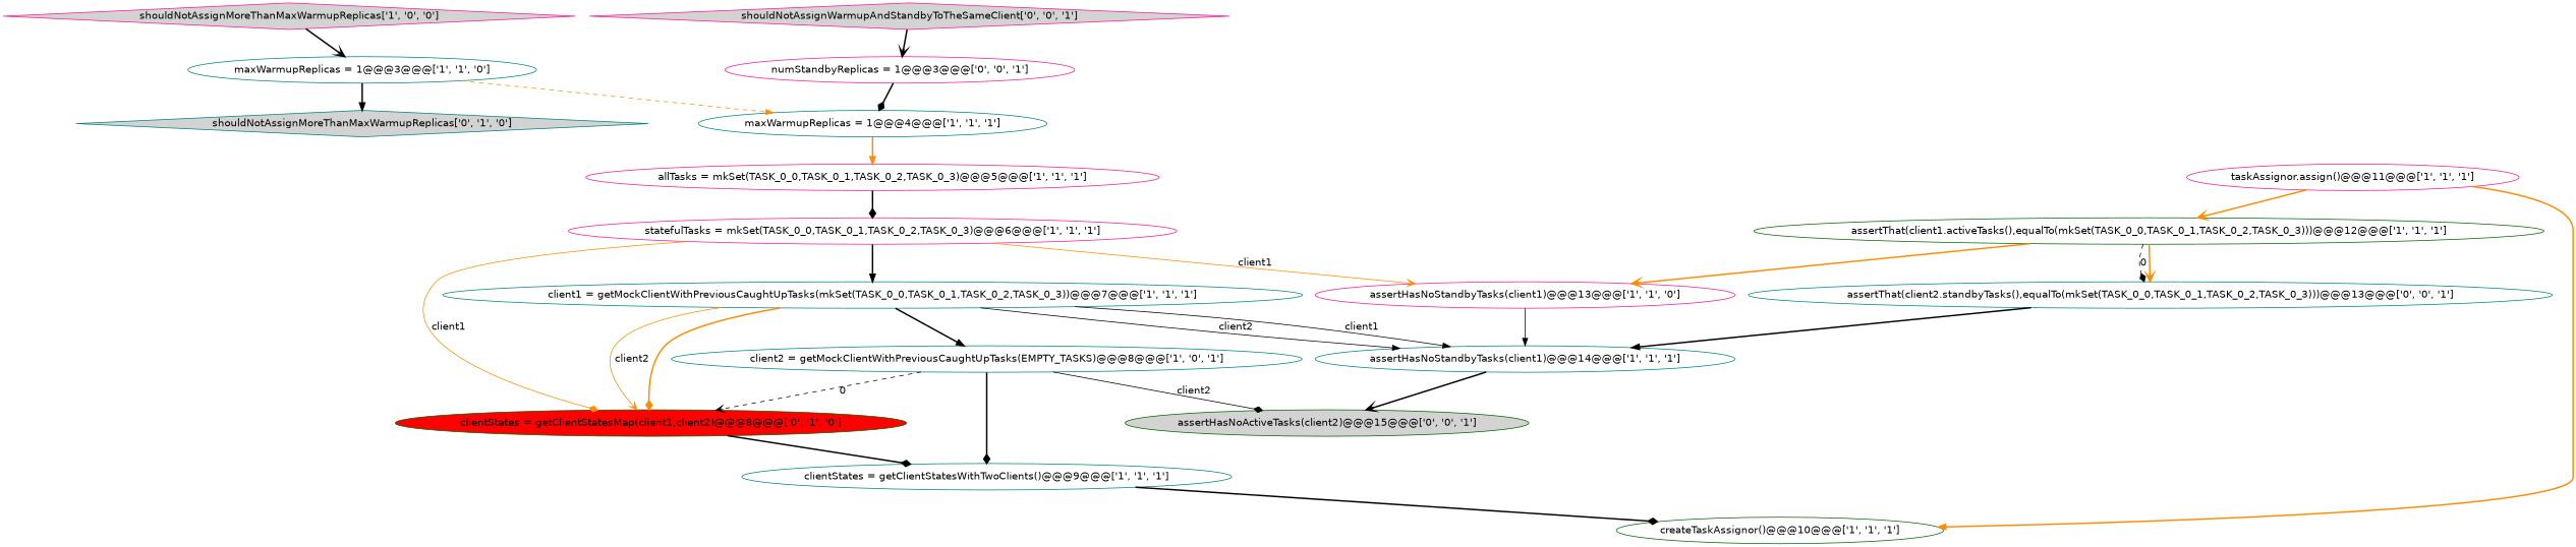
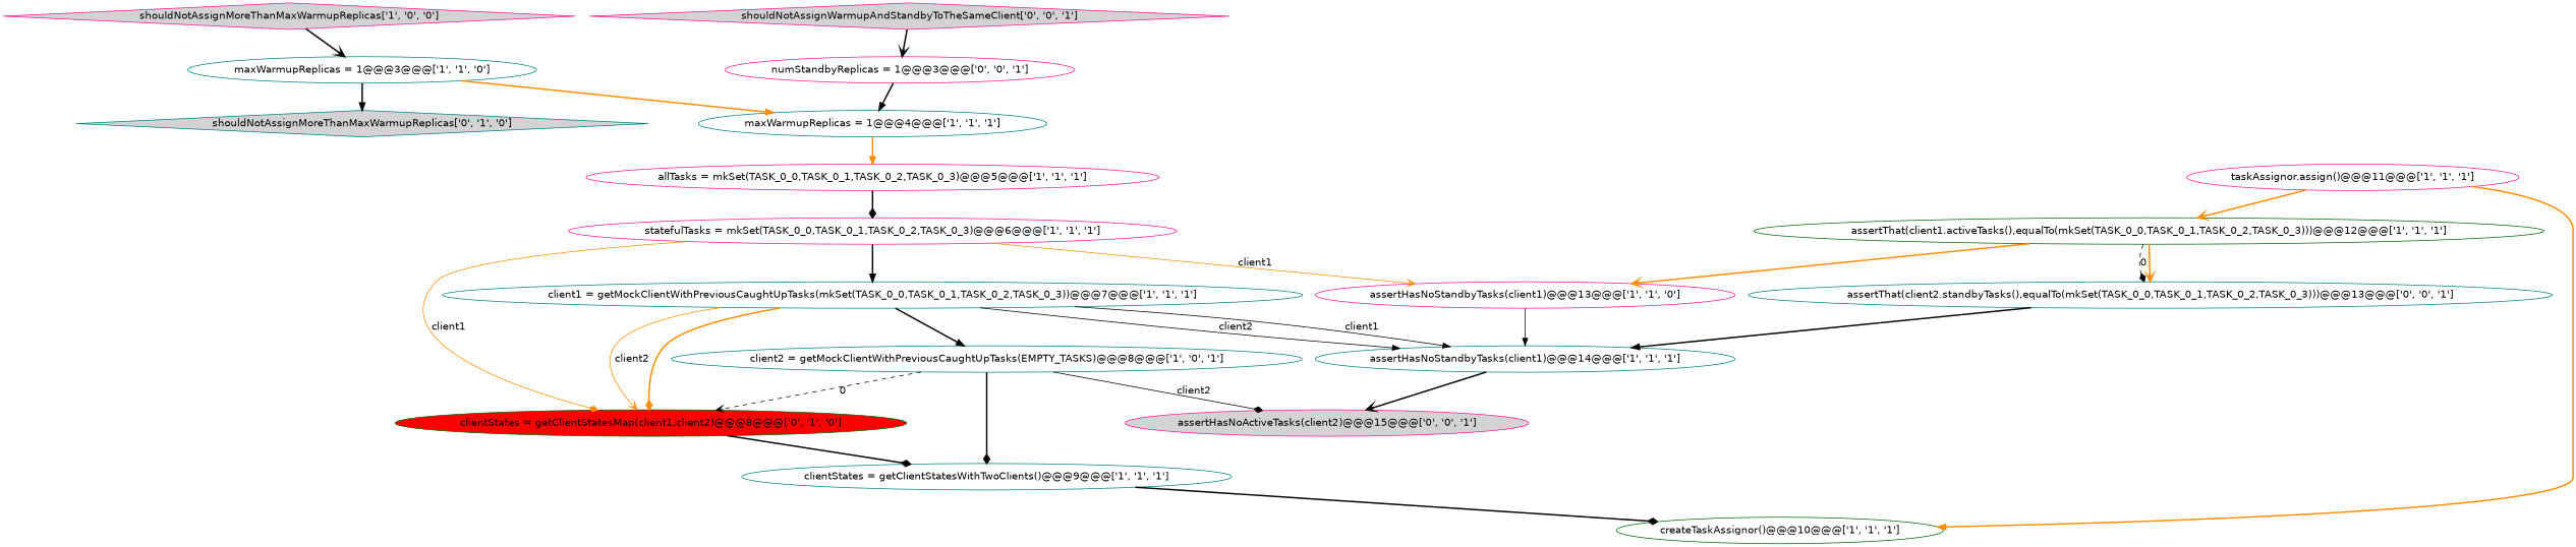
  digraph {
    fontname="DejaVu Sans"
    node [color=teal fillcolor=white fontname="DejaVu Sans" shape=ellipse style=filled]
    edge [arrowhead=normal color=black fontname="DejaVu Sans" style=bold]
    n1 [color=deeppink label="allTasks = mkSet(TASK_0_0,TASK_0_1,TASK_0_2,TASK_0_3)@@@5@@@['1', '1', '1']"]
    n2 [color=deeppink label="statefulTasks = mkSet(TASK_0_0,TASK_0_1,TASK_0_2,TASK_0_3)@@@6@@@['1', '1', '1']"]
    n3 [label="client1 = getMockClientWithPreviousCaughtUpTasks(mkSet(TASK_0_0,TASK_0_1,TASK_0_2,TASK_0_3))@@@7@@@['1', '1', '1']"]
    n4 [color=darkgreen fillcolor=red label="clientStates = getClientStatesMap(client1,client2)@@@8@@@['0', '1', '0']"]
    n5 [color=deeppink label="assertHasNoStandbyTasks(client1)@@@13@@@['1', '1', '0']"]
    n6 [label="assertHasNoStandbyTasks(client1)@@@14@@@['1', '1', '1']"]
    n7 [label="client2 = getMockClientWithPreviousCaughtUpTasks(EMPTY_TASKS)@@@8@@@['1', '0', '1']"]
-   n8 [color=darkgreen fillcolor=lightgray label="assertHasNoActiveTasks(client2)@@@15@@@['0', '0', '1']"]
+   n8 [color=deeppink fillcolor=lightgray label="assertHasNoActiveTasks(client2)@@@15@@@['0', '0', '1']"]
    n9 [label="clientStates = getClientStatesWithTwoClients()@@@9@@@['1', '1', '1']"]
    n10 [color=darkgreen label="createTaskAssignor()@@@10@@@['1', '1', '1']"]
    n11 [color=deeppink label="taskAssignor.assign()@@@11@@@['1', '1', '1']"]
    n12 [color=darkgreen label="assertThat(client1.activeTasks(),equalTo(mkSet(TASK_0_0,TASK_0_1,TASK_0_2,TASK_0_3)))@@@12@@@['1', '1', '1']"]
    n13 [label="assertThat(client2.standbyTasks(),equalTo(mkSet(TASK_0_0,TASK_0_1,TASK_0_2,TASK_0_3)))@@@13@@@['0', '0', '1']"]
    n14 [label="maxWarmupReplicas = 1@@@3@@@['1', '1', '0']"]
    n15 [label="maxWarmupReplicas = 1@@@4@@@['1', '1', '1']"]
    n16 [fillcolor=lightgray label="shouldNotAssignMoreThanMaxWarmupReplicas['0', '1', '0']" shape=diamond]
    n17 [color=deeppink label="numStandbyReplicas = 1@@@3@@@['0', '0', '1']"]
    n18 [color=deeppink fillcolor=lightgray label="shouldNotAssignWarmupAndStandbyToTheSameClient['0', '0', '1']" shape=diamond]
    n19 [color=deeppink fillcolor=lightgray label="shouldNotAssignMoreThanMaxWarmupReplicas['1', '0', '0']" shape=diamond]
    n1 -> n2 [arrowhead=diamond]
    n2 -> n3
    n2 -> n4 [arrowhead=diamond color=darkorange label=client1 style=solid]
    n2 -> n5 [arrowhead=vee color=darkorange label=client1 style=solid]
    n3 -> n4 [arrowhead=diamond color=darkorange]
    n3 -> n4 [arrowhead=vee color=darkorange label=client2 style=solid]
    n3 -> n6 [label=client1 style=solid]
    n3 -> n6 [label=client2 style=solid]
    n3 -> n7
    n4 -> n9 [arrowhead=diamond]
    n5 -> n6 [style=solid]
    n6 -> n8 [arrowhead=vee]
    n7 -> n4 [arrowhead=vee label=0 style=dashed]
    n7 -> n8 [arrowhead=diamond label=client2 style=solid]
    n7 -> n9 [arrowhead=diamond]
    n9 -> n10 [arrowhead=diamond]
    n11 -> n10 [color=darkorange]
    n11 -> n12 [arrowhead=vee color=darkorange]
    n12 -> n5 [arrowhead=vee color=darkorange]
    n12 -> n13 [arrowhead=vee color=darkorange]
    n12 -> n13 [arrowhead=diamond label=0 style=dashed]
    n13 -> n6
-   n14 -> n15 [color=darkorange style=dashed]
+   n14 -> n15 [color=darkorange]
    n14 -> n16
    n15 -> n1 [color=darkorange]
-   n17 -> n15 [arrowhead=diamond]
+   n17 -> n15
    n18 -> n17 [arrowhead=vee]
    n19 -> n14 [arrowhead=vee]
  }
